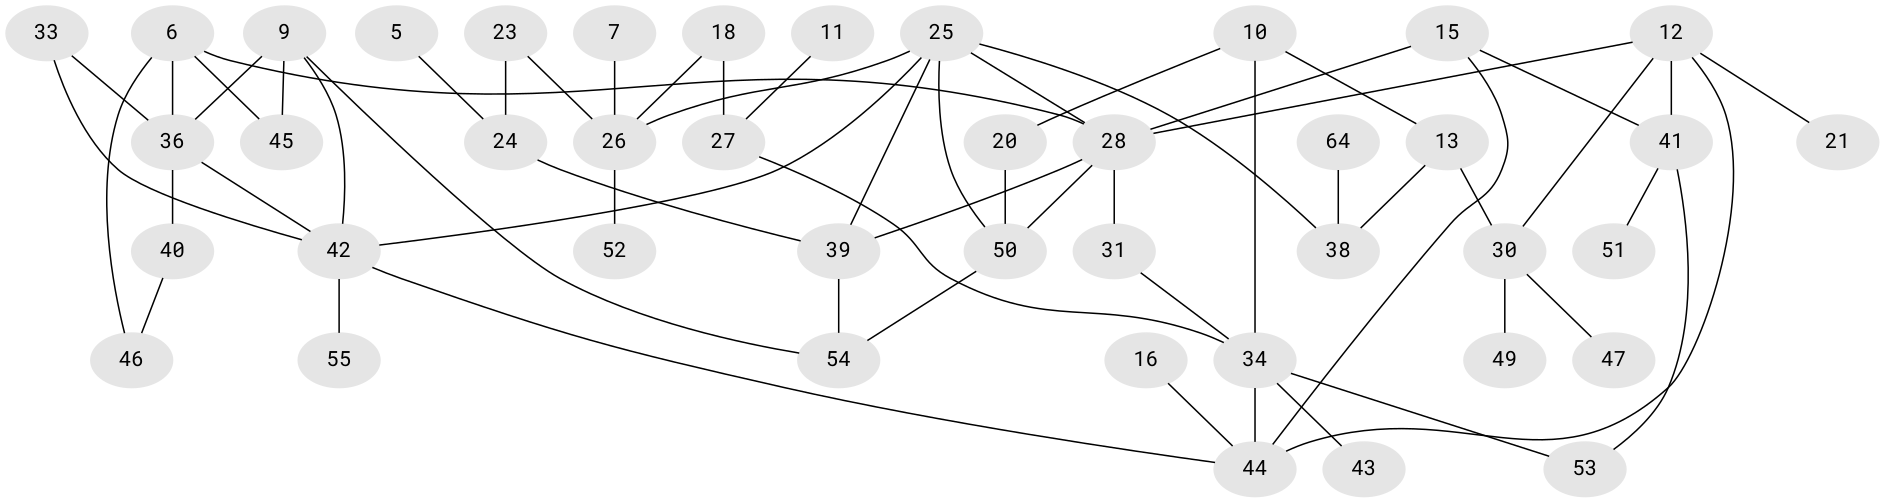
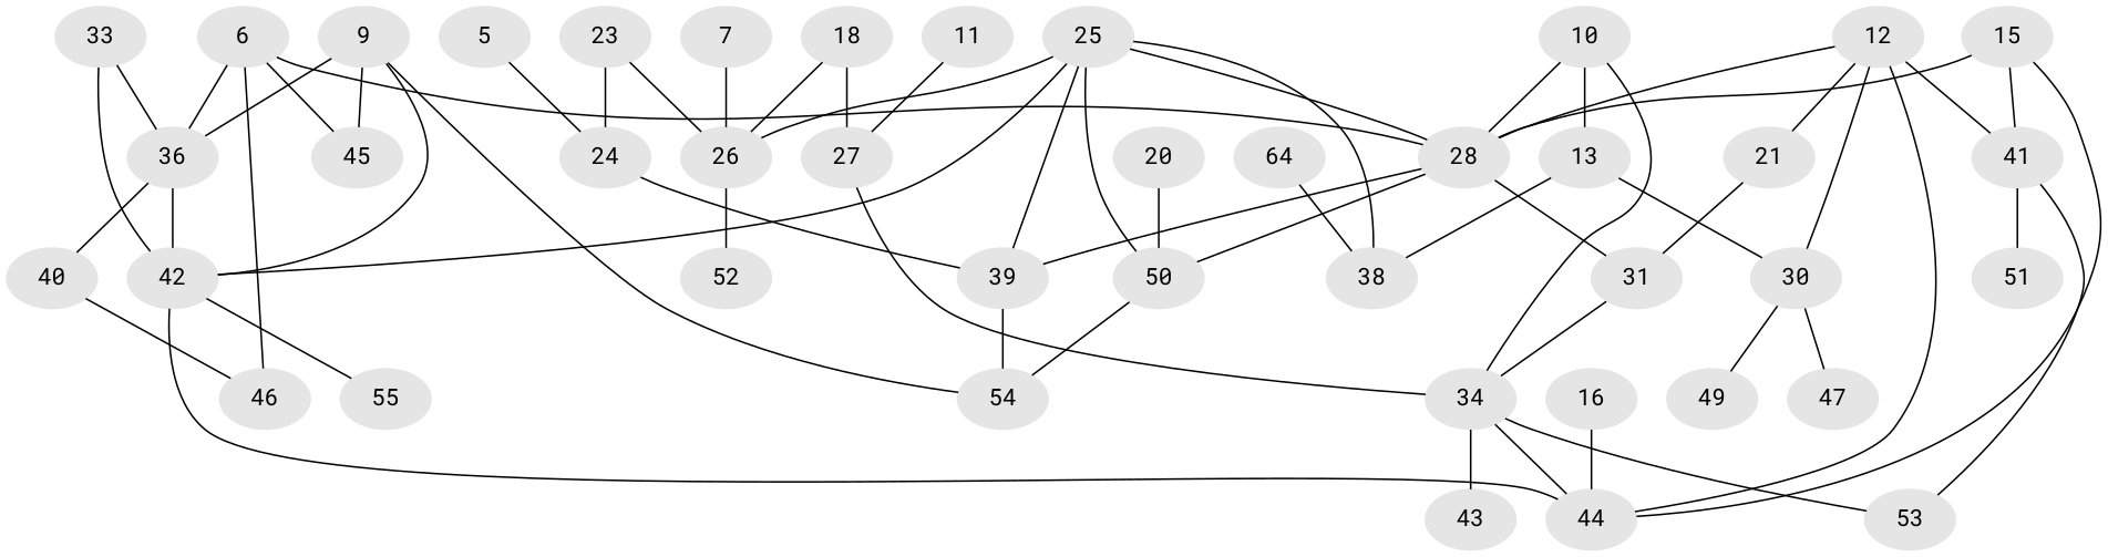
  graph {
    fontname="Roboto Mono"
    node [color=gray90 fontname="Roboto Mono" style=filled]
    edge [fontname="Roboto Mono" weight=1.0]
    5
    24
    39
    6
    28
    36
    45
    46
    50
    31
    42
    40
    7
    26
    52
    n16 [label=9]
    54
    44
    55
    10
    13
    20
    34
    38
    30
    43
    53
    11
    27
    12
    21
    41
    51
    47
    49
    n36 [label=64]
    15
    16
    18
    23
    25
    33
    5 -- 24
    24 -- 39
    39 -- 54
    6 -- 28
    6 -- 36
    6 -- 45
    6 -- 46
    28 -- 39
    28 -- 50 [weight=2.0]
    28 -- 31 [weight=3.0]
    36 -- 42
    36 -- 40
    50 -- 54
    31 -- 34
    42 -- 44
    42 -- 55
    40 -- 46
    7 -- 26
    26 -- 52
    n16 -- 36
    n16 -- 45
    n16 -- 42
    n16 -- 54
    10 -- 13
-   10 -- 20
+   10 -- 28
    10 -- 34
    13 -- 38
    13 -- 30
    20 -- 50
    34 -- 44 [weight=2.0]
    34 -- 43
    34 -- 53
    30 -- 47
    30 -- 49
    11 -- 27
    27 -- 34
    12 -- 28
    12 -- 44
    12 -- 30
    12 -- 21
    12 -- 41 [weight=2.0]
+   21 -- 31
    41 -- 53
    41 -- 51
    n36 -- 38
    15 -- 28 [weight=2.0]
    15 -- 44
    15 -- 41
    16 -- 44
    18 -- 26
    18 -- 27
    23 -- 24
    23 -- 26
    25 -- 39
    25 -- 28
    25 -- 50
    25 -- 42
    25 -- 26
    25 -- 38
    33 -- 36
    33 -- 42
  }
